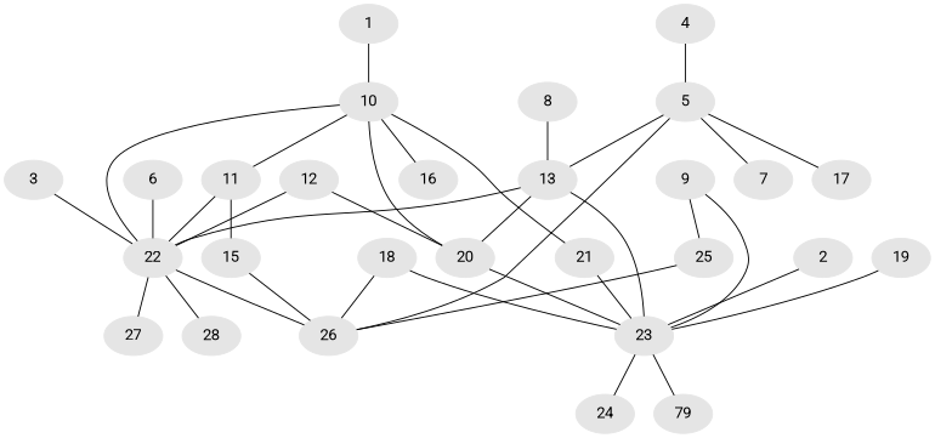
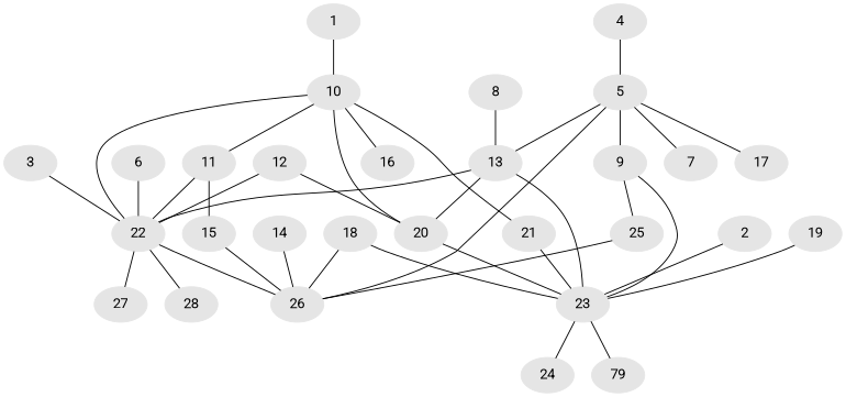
  graph {
    fontname=Roboto
    node [color=gray90 fontname=Roboto style=filled]
    edge [fontname=Roboto weight=1.0]
    1
    10
    22
    11
    16
    20
    21
    2
    23
    24
    n11 [label=79]
    3
    26
    27
    28
    4
    5
    7
    9
    13
    17
    25
    6
    8
    15
    12
+   14
    18
    19
    1 -- 10
    10 -- 22
    10 -- 11
    10 -- 16
    10 -- 20
    10 -- 21
    22 -- 26
    22 -- 27
    22 -- 28
    11 -- 22 [weight=2.0]
    11 -- 15
    20 -- 23
    21 -- 23
    2 -- 23
    23 -- 24
    23 -- n11
    3 -- 22
    4 -- 5
    5 -- 26
    5 -- 7
+   5 -- 9
    5 -- 13
    5 -- 17
    9 -- 23
    9 -- 25
    13 -- 22
    13 -- 20
    13 -- 23
    25 -- 26
    6 -- 22
    8 -- 13
    15 -- 26
    12 -- 22
    12 -- 20
+   14 -- 26
    18 -- 23
    18 -- 26
    19 -- 23
  }
